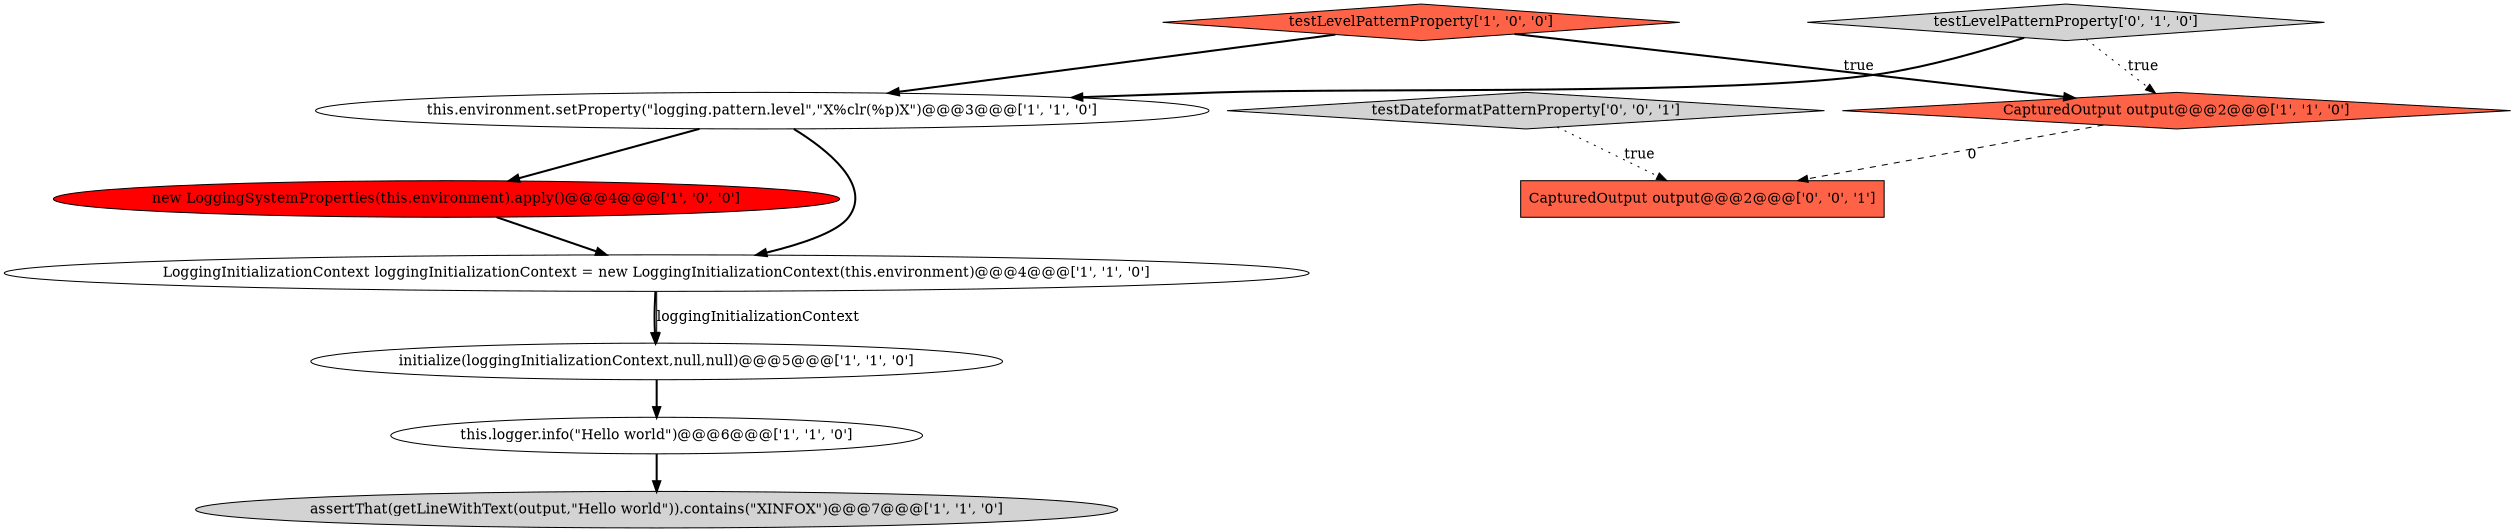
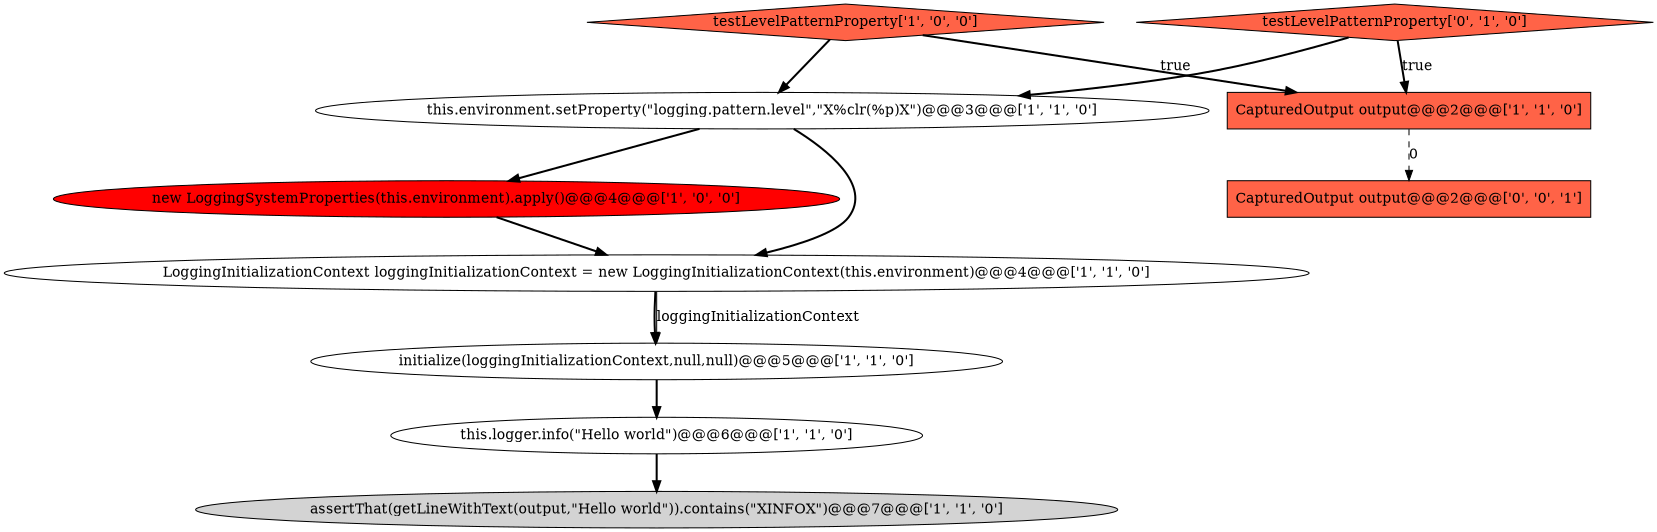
  digraph {
    node [fillcolor=white shape=ellipse style=filled]
    edge [style=bold]
    n1 [label="LoggingInitializationContext loggingInitializationContext = new LoggingInitializationContext(this.environment)@@@4@@@['1', '1', '0']"]
    n2 [label="initialize(loggingInitializationContext,null,null)@@@5@@@['1', '1', '0']"]
    n3 [label="this.logger.info(\"Hello world\")@@@6@@@['1', '1', '0']"]
    n4 [fillcolor=tomato label="testLevelPatternProperty['1', '0', '0']" shape=diamond]
-   n5 [fillcolor=tomato label="CapturedOutput output@@@2@@@['1', '1', '0']" shape=diamond]
+   n5 [fillcolor=tomato label="CapturedOutput output@@@2@@@['1', '1', '0']" shape=box]
    n6 [label="this.environment.setProperty(\"logging.pattern.level\",\"X%clr(%p)X\")@@@3@@@['1', '1', '0']"]
    n7 [fillcolor=tomato label="CapturedOutput output@@@2@@@['0', '0', '1']" shape=box]
    n8 [fillcolor=red label="new LoggingSystemProperties(this.environment).apply()@@@4@@@['1', '0', '0']"]
-   n9 [fillcolor=lightgray label="testDateformatPatternProperty['0', '0', '1']" shape=diamond]
    n10 [fillcolor=lightgray label="assertThat(getLineWithText(output,\"Hello world\")).contains(\"XINFOX\")@@@7@@@['1', '1', '0']"]
-   n11 [fillcolor=lightgray label="testLevelPatternProperty['0', '1', '0']" shape=diamond]
+   n11 [fillcolor=tomato label="testLevelPatternProperty['0', '1', '0']" shape=diamond]
    n1 -> n2
    n1 -> n2 [label=loggingInitializationContext style=solid]
    n2 -> n3
    n3 -> n10
    n4 -> n5 [label=true]
    n4 -> n6
    n5 -> n7 [label=0 style=dashed]
    n6 -> n1
    n6 -> n8
    n8 -> n1
-   n9 -> n7 [label=true style=dotted]
-   n11 -> n5 [label=true style=dotted]
+   n11 -> n5 [label=true]
    n11 -> n6
  }
